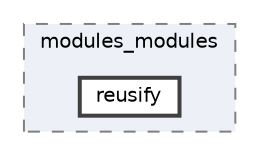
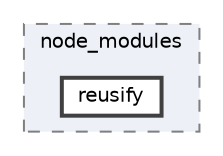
  digraph {
    compound=true
    n1 [color=grey25 fillcolor=white fontname=Helvetica fontsize=10 height=0.2 label=reusify shape=box style="filled,bold" width=0.4]
    subgraph cluster_1 {
      bgcolor="#edf0f7"
      fontname=Helvetica
      fontsize=10
-     label=modules_modules
+     label=node_modules
      pencolor=grey50
      style="filled,dashed"
      n1
    }
  }
